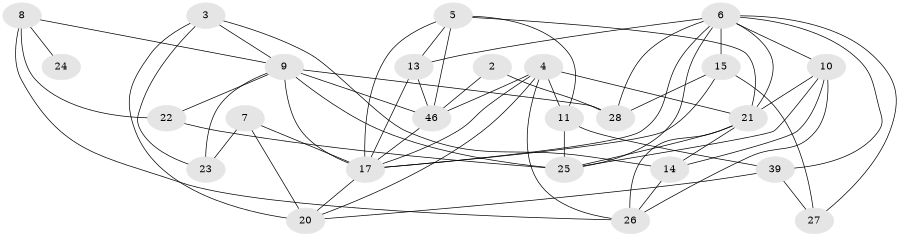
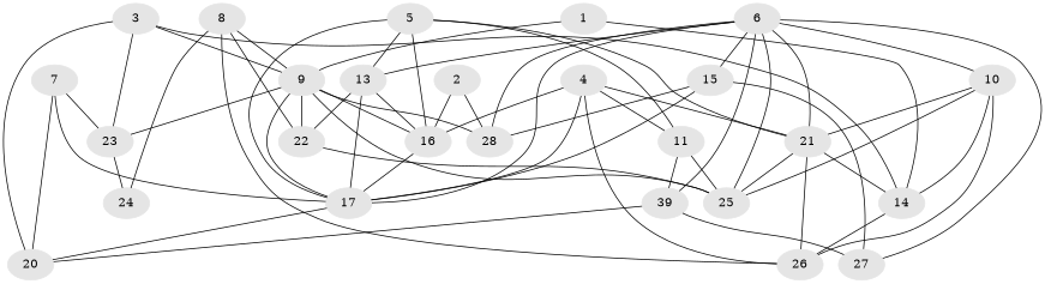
  graph {
    node [color=gray90 style=filled]
    edge [weight=1.0]
+   1
    9
    14
-   16 [label=46]
+   16
    28
    23
    17
    25
    22
    26
    2
    3
    20
    24
    4
    11
    21
    n18 [label=39]
    5
    13
    6
    10
    15
    27
    7
    8
+   1 -- 9
+   1 -- 14
    9 -- 16
    9 -- 28
    9 -- 23
    9 -- 17 [weight=2.0]
    9 -- 25
    9 -- 22
    14 -- 26
    16 -- 17 [weight=2.0]
+   23 -- 24
    17 -- 20
    22 -- 25
    2 -- 16
    2 -- 28
    3 -- 9
    3 -- 14 [weight=2.0]
    3 -- 23
    3 -- 20 [weight=2.0]
    4 -- 16
    4 -- 17
    4 -- 26
-   4 -- 20
    4 -- 11
    4 -- 21
    11 -- 25 [weight=2.0]
    11 -- n18
    21 -- 14
    21 -- 25
    21 -- 26
    n18 -- 20 [weight=2.0]
    n18 -- 27
    5 -- 16
    5 -- 17
    5 -- 11
    5 -- 21
    5 -- 13
    13 -- 16
    13 -- 17
+   13 -- 22
    6 -- 28
    6 -- 17
    6 -- 25
    6 -- 21
    6 -- n18
    6 -- 13
    6 -- 10
    6 -- 15
    6 -- 27
    10 -- 14
    10 -- 25
    10 -- 26
    10 -- 21
    15 -- 28
    15 -- 17
    15 -- 27
    7 -- 23
    7 -- 17
    7 -- 20 [weight=2.0]
    8 -- 9
    8 -- 22 [weight=2.0]
    8 -- 26
    8 -- 24
  }
